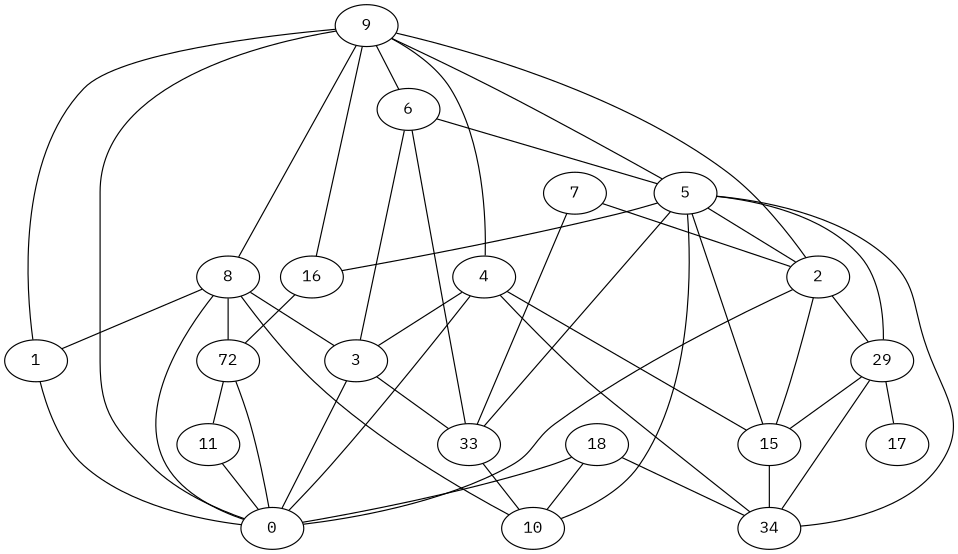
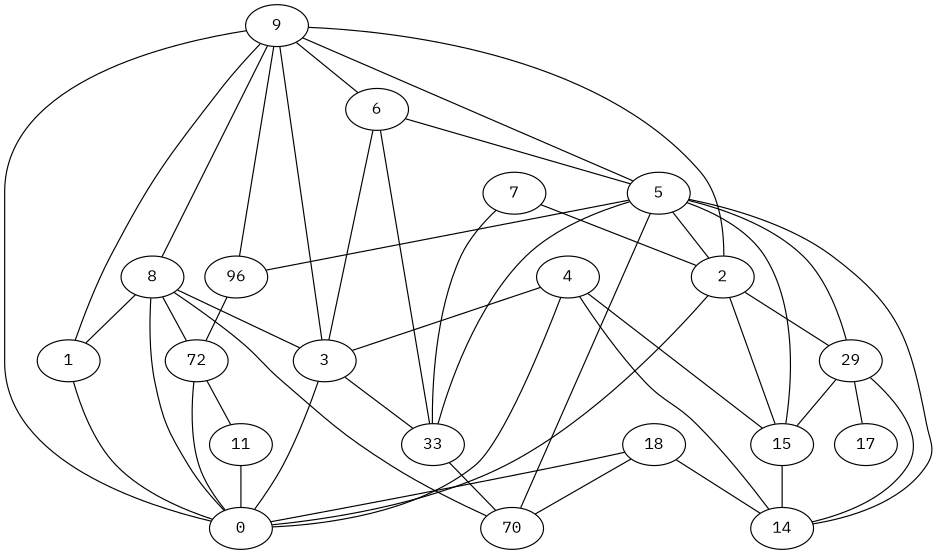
  digraph {
    fontname="IBM Plex Mono"
    node [fontname="IBM Plex Mono"]
    edge [color=black dir=none fontname="IBM Plex Mono"]
    7
    2
    n3 [label=33]
    1
    0
    n6 [label=29]
    15
-   10
+   10 [label=70]
    18
-   14 [label=34]
+   14
    11
    5
-   16
+   16 [label=96]
    17
    n15 [label=72]
    4
    3
    8
    6
    9
    subgraph sub_1 {
      7
      2
      n3
      1
      0
      n6
      15
      10
      18
      14
      11
      5
      16
      17
      n15
      4
      3
      8
      6
      9
    }
    7 -> 2
    7 -> n3
    2 -> 0
    2 -> n6
    2 -> 15
    n3 -> 10
    1 -> 0
    n6 -> 15
    n6 -> 14
    n6 -> 17
    15 -> 14
    18 -> 0
    18 -> 10
    18 -> 14
    11 -> 0
    5 -> 2
    5 -> n3
    5 -> n6
    5 -> 15
    5 -> 10
    5 -> 14
    5 -> 16
    16 -> n15
    n15 -> 0
    n15 -> 11
    4 -> 0
    4 -> 15
    4 -> 14
    4 -> 3
    3 -> n3
    3 -> 0
    8 -> 1
    8 -> 0
    8 -> 10
    8 -> n15
    8 -> 3
    6 -> n3
    6 -> 5
    6 -> 3
    9 -> 2
    9 -> 1
    9 -> 0
    9 -> 5
    9 -> 16
-   9 -> 4
+   9 -> 3
    9 -> 8
    9 -> 6
  }
